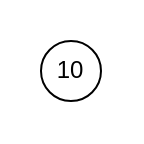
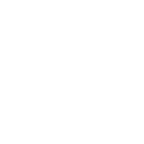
  <mxCell id="0" />
  <mxCell id="1" parent="0" />
- <mxCell id="2" value="10" style="ellipse;whiteSpace=wrap;html=1;" vertex="1" parent="1"><mxGeometry x="20" y="20" width="30" height="30" as="geometry" /></mxCell>
